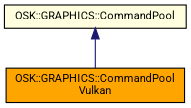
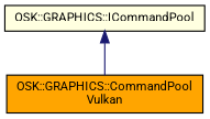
  digraph {
    fontname=Roboto
    node [color=black fontname=Roboto fontsize=10 shape=record style=filled]
    n1 [fillcolor=orange fontcolor=black height=0.2 label="OSK::GRAPHICS::CommandPool\lVulkan" width=0.4]
-   n2 [fillcolor=lightyellow height=0.2 label="OSK::GRAPHICS::CommandPool" width=0.4]
+   n2 [fillcolor=lightyellow height=0.2 label="OSK::GRAPHICS::ICommandPool" width=0.4]
    n2 -> n1 [color=midnightblue dir=back fontname=Roboto fontsize=10 labelfontname=Helvetica labelfontsize=10 style=solid]
  }
